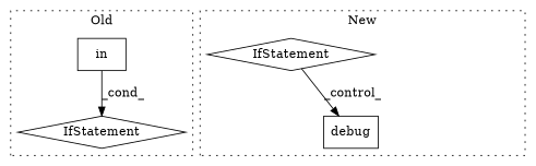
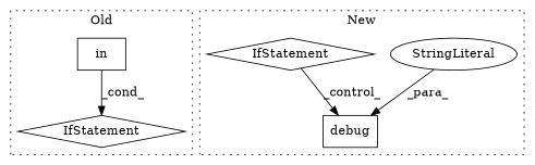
  digraph {
    node [a=25 shape=box]
    n1 [a=105 l=29 label=in s=2001]
    n2 [l="4,2" label=IfStatement s="1974,2031" shape=diamond]
    n3 [a=32 l="6,1" label=debug s="2117,2149"]
+   n4 [a=45 l=21 label=StringLiteral s=2123 shape=ellipse]
    n5 [l="10,2" label=IfStatement s="2046,2075" shape=diamond]
    subgraph cluster_1 {
      label=Old
      style=dotted
      n1
      n2
    }
    subgraph cluster_2 {
      label=New
      style=dotted
      n3
+     n4
      n5
    }
    n1 -> n2 [label=_cond_]
+   n4 -> n3 [label=_para_]
    n5 -> n3 [label=_control_]
  }
